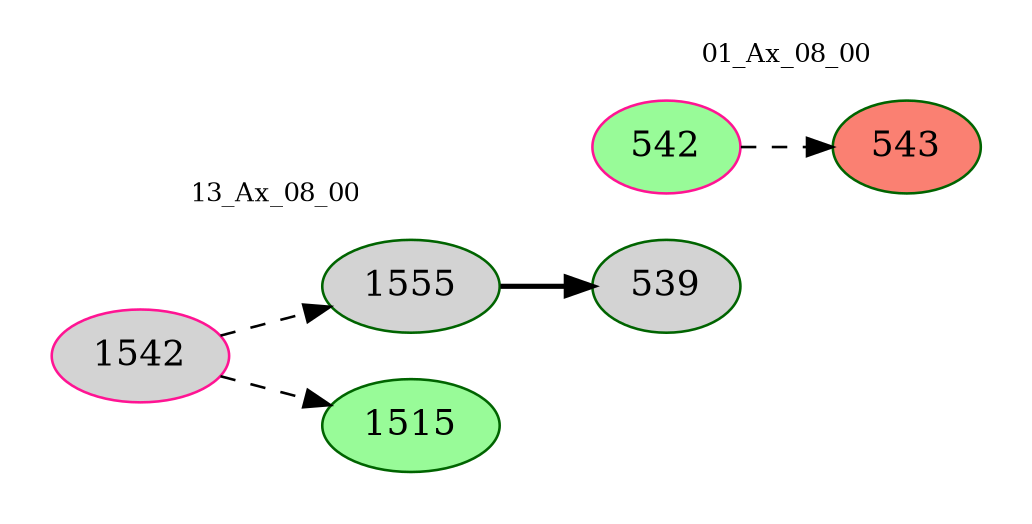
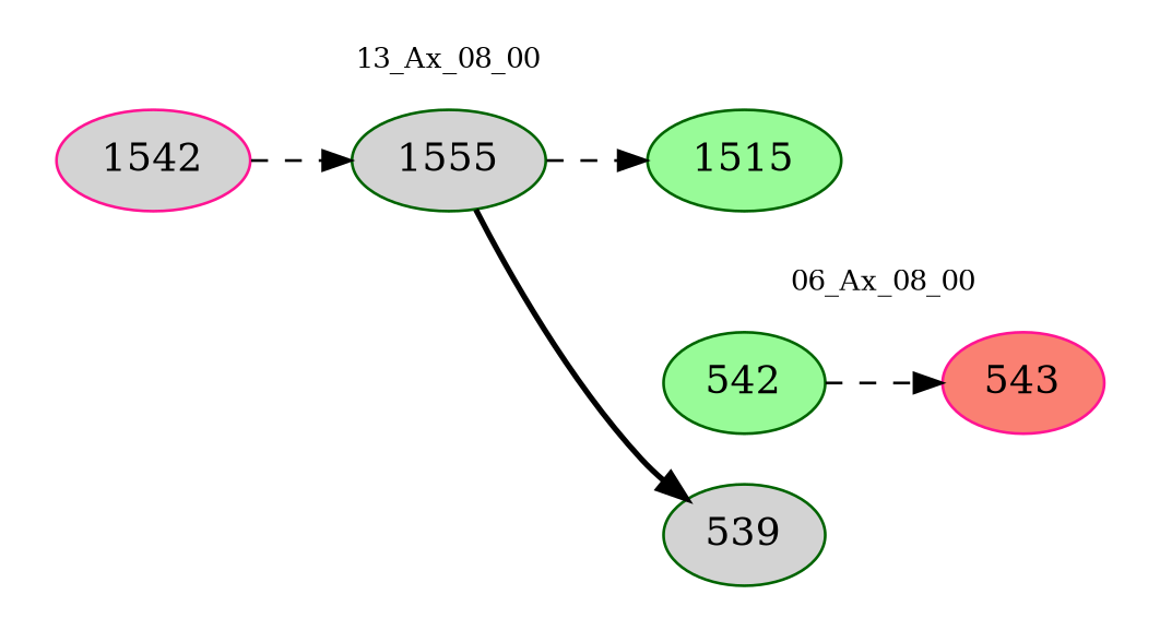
  digraph {
    rankdir=LR
    node [color=deeppink fillcolor=lightgrey style=filled]
    edge [color=black style=dashed]
    n1 [label=1542]
    n2 [color=darkgreen fillcolor=palegreen label=1515]
    n3 [color=darkgreen label=1555]
-   n4 [fillcolor=palegreen label=542]
+   n4 [color=darkgreen fillcolor=palegreen label=542]
    n5 [color=darkgreen label=539]
-   n6 [color=darkgreen fillcolor=salmon label=543]
+   n6 [fillcolor=salmon label=543]
    subgraph cluster_1 {
      color=white
      fontsize=10
      label="13_Ax_08_00"
      n1
      n2
      n3
    }
    subgraph cluster_2 {
      color=white
      fontsize=10
-     label="01_Ax_08_00"
+     label="06_Ax_08_00"
      n4
      n5
      n6
    }
-   n1 -> n2
+   n3 -> n2
    n1 -> n3
    n3 -> n5 [style=bold]
    n4 -> n6
  }
